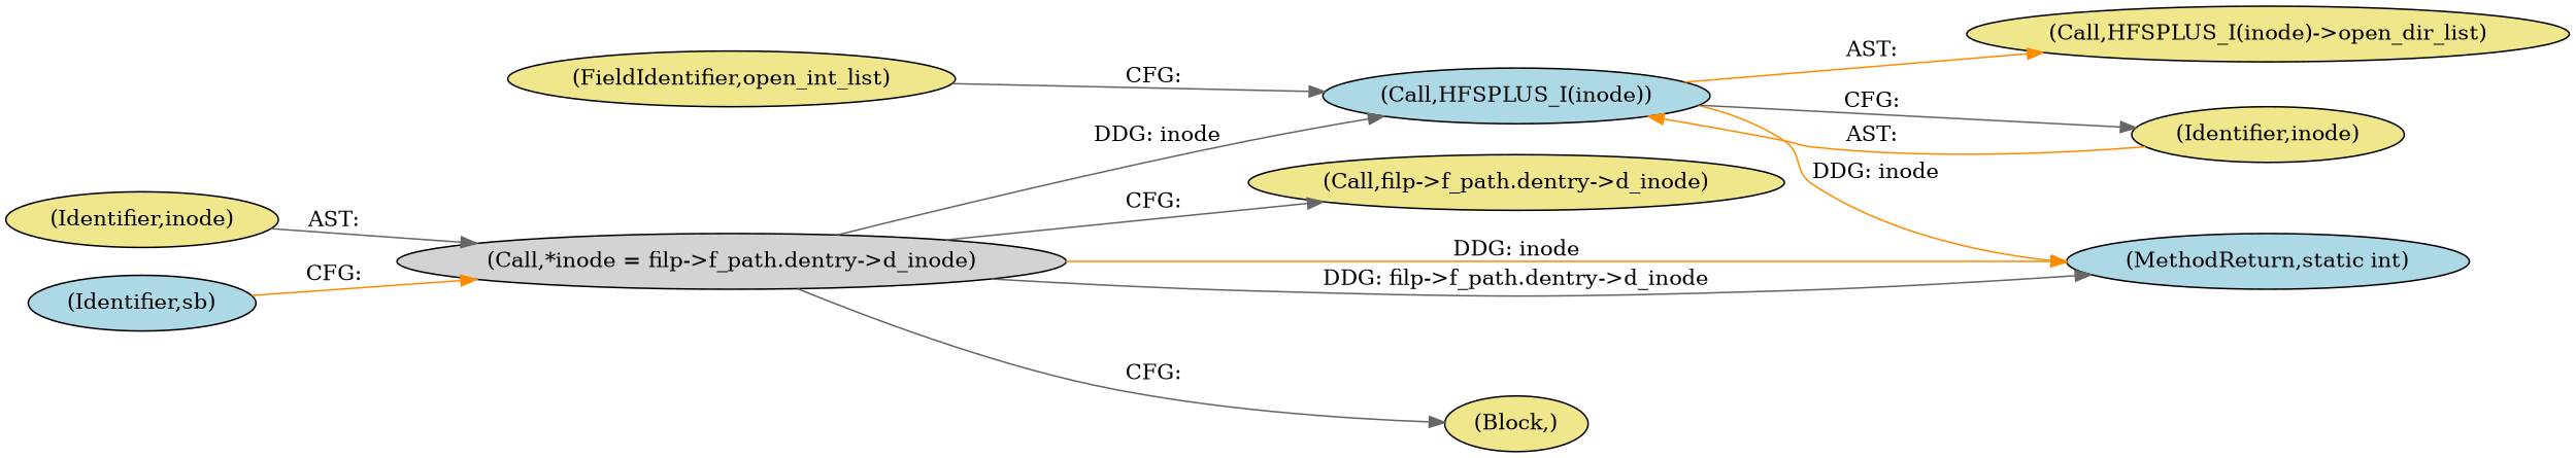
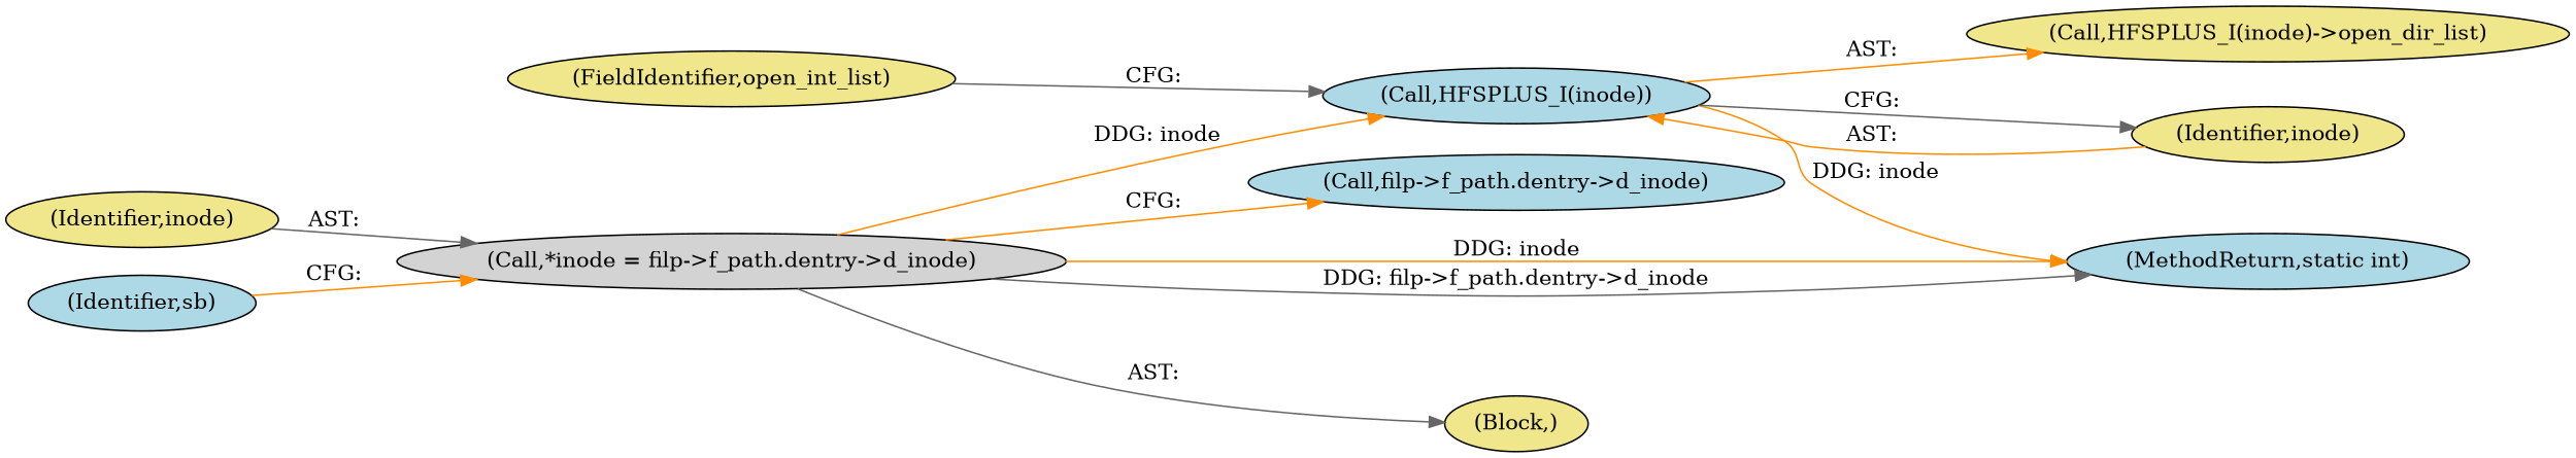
  digraph {
    rankdir=LR
    node [fillcolor=khaki style=filled]
    edge [color=darkorange]
    n1 [fillcolor=lightgrey label="(Call,*inode = filp->f_path.dentry->d_inode)"]
    n2 [fillcolor=lightblue label="(Call,HFSPLUS_I(inode))"]
-   n3 [label="(Call,filp->f_path.dentry->d_inode)"]
+   n3 [fillcolor=lightblue label="(Call,filp->f_path.dentry->d_inode)"]
    n4 [fillcolor=lightblue label="(MethodReturn,static int)"]
    n5 [label="(Block,)"]
    n6 [label="(Call,HFSPLUS_I(inode)->open_dir_list)"]
    n7 [label="(Identifier,inode)"]
    n8 [label="(Identifier,inode)"]
    n9 [fillcolor=lightblue label="(Identifier,sb)"]
    n10 [label="(FieldIdentifier,open_int_list)"]
-   n1 -> n2 [color=gray40 label="DDG: inode"]
-   n1 -> n3 [color=gray40 label="CFG: "]
+   n1 -> n2 [label="DDG: inode"]
+   n1 -> n3 [label="CFG: "]
    n1 -> n4 [label="DDG: inode"]
    n1 -> n4 [color=gray40 label="DDG: filp->f_path.dentry->d_inode"]
-   n1 -> n5 [color=gray40 label="CFG: "]
+   n1 -> n5 [color=gray40 label="AST: "]
    n2 -> n4 [label="DDG: inode"]
    n2 -> n6 [label="AST: "]
    n2 -> n7 [color=gray40 label="CFG: "]
    n7 -> n2 [label="AST: "]
    n8 -> n1 [color=gray40 label="AST: "]
    n9 -> n1 [label="CFG: "]
    n10 -> n2 [color=gray40 label="CFG: "]
  }
